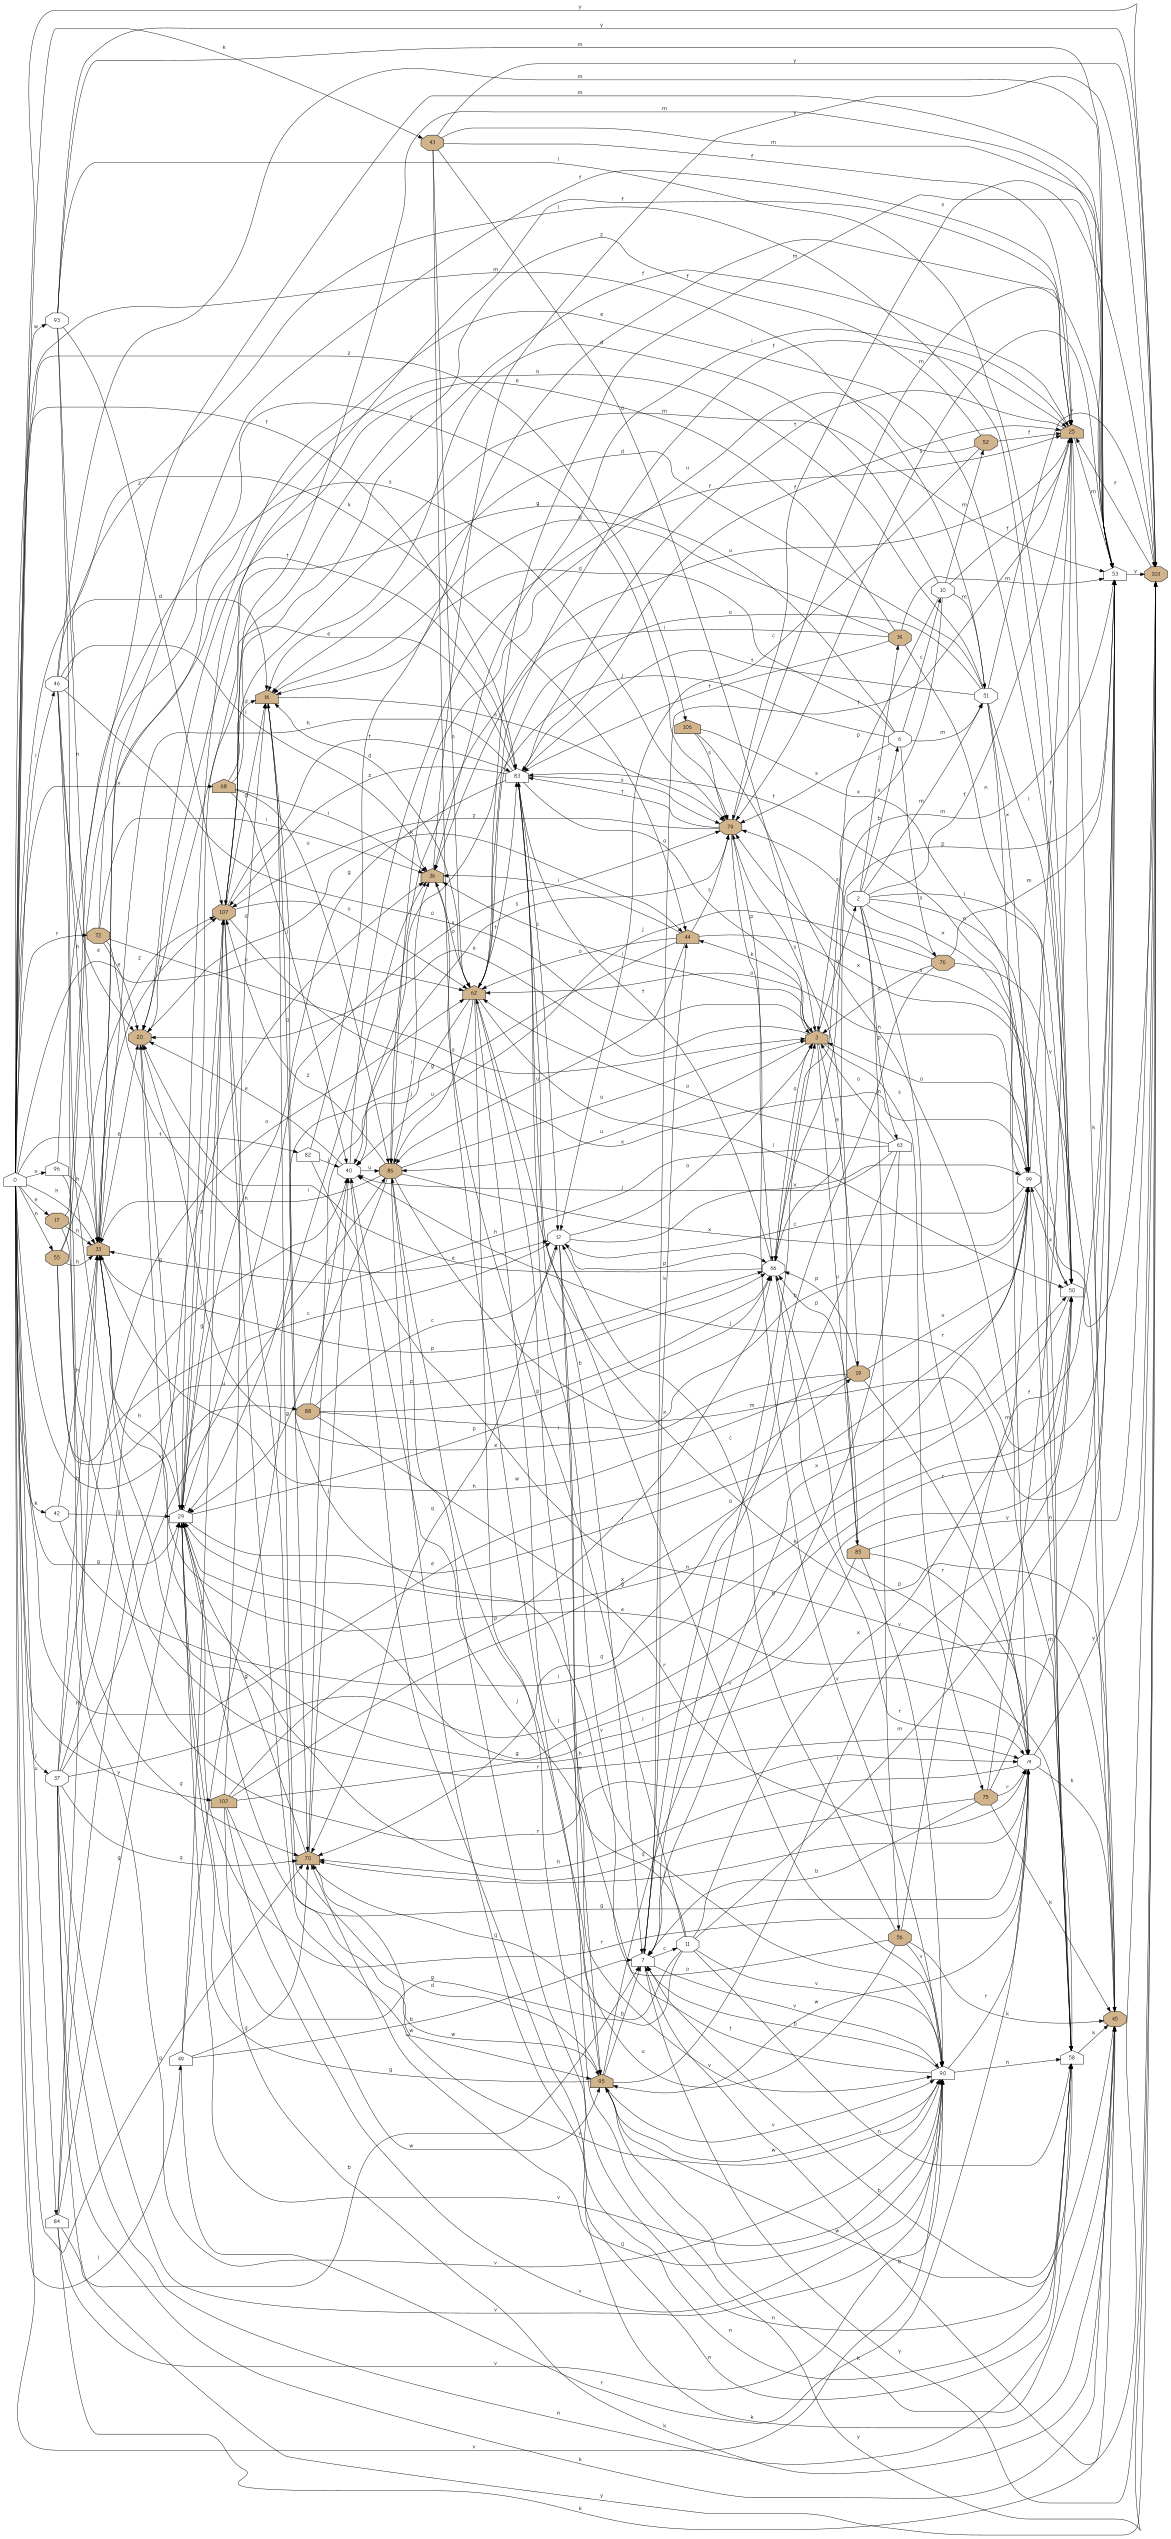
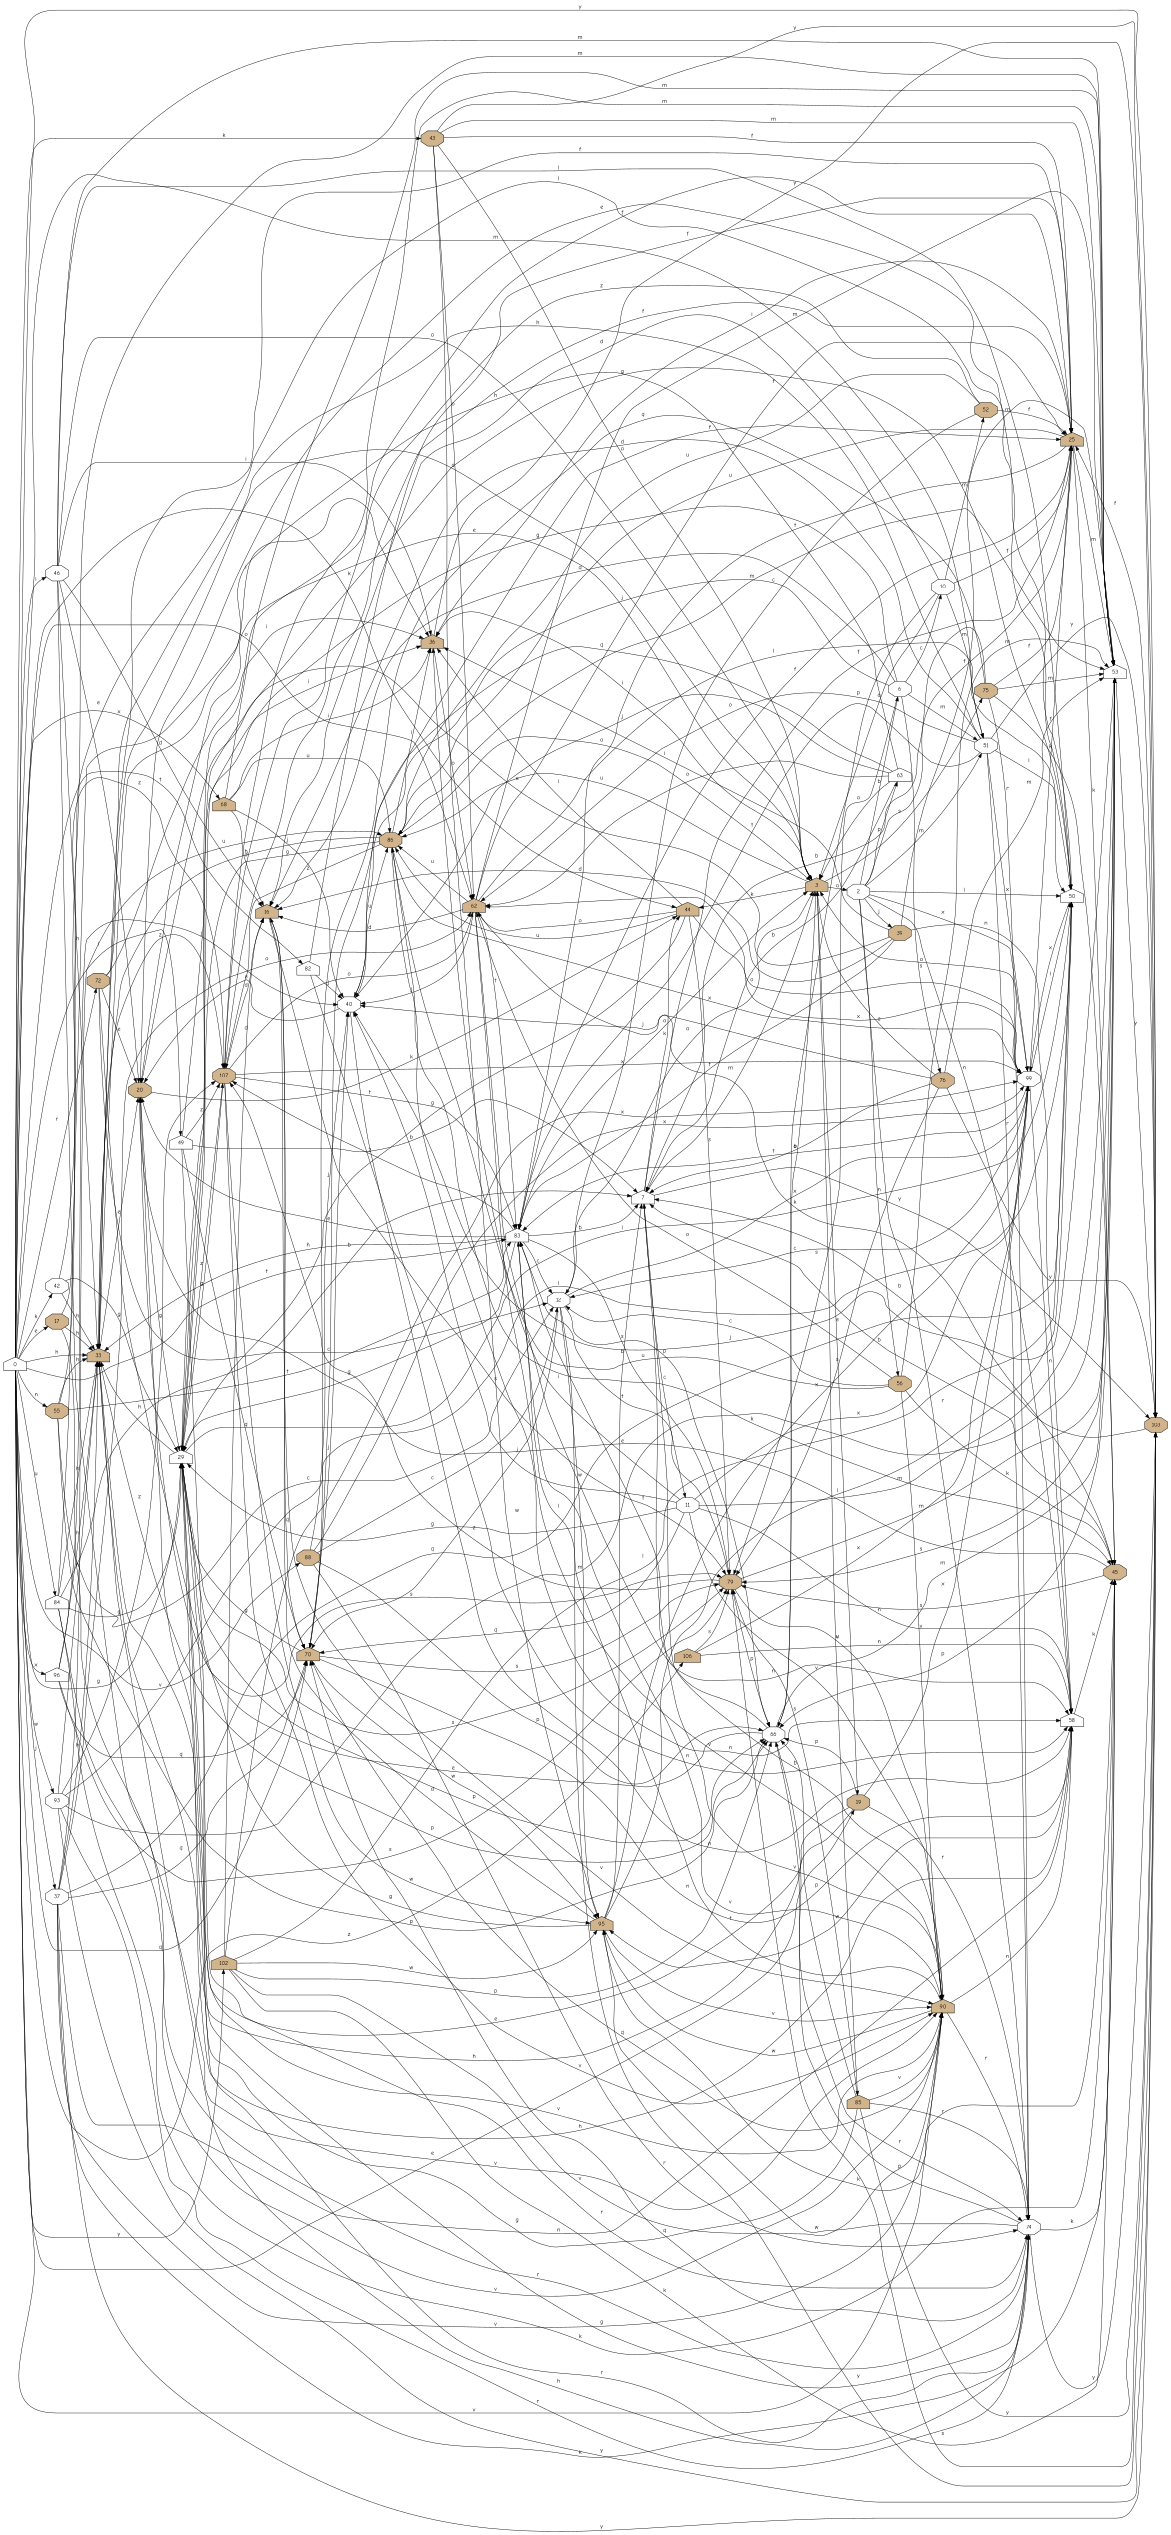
  strict digraph {
    fontname="Comic Neue"
    rankdir=LR
    node [fillcolor=tan fontname="Comic Neue" shape=octagon style=filled]
    edge [fontname="Comic Neue"]
    0 [fillcolor=white shape=house]
    17
    19
    29 [fillcolor=white shape=house]
    33 [shape=house]
    37 [fillcolor=white]
    42 [fillcolor=white]
    43
    44 [shape=house]
    46 [fillcolor=white]
    49 [fillcolor=white shape=house]
    51 [fillcolor=white]
    55
    62 [shape=house]
    70 [shape=house]
    72
    82 [fillcolor=white shape=house]
    83 [fillcolor=white shape=house]
    84 [fillcolor=white shape=house]
    88
-   90 [fillcolor=white shape=house]
+   90 [shape=house]
    93 [fillcolor=white]
    96 [fillcolor=white shape=house]
    n24 [label=68 shape=house]
    102 [shape=house]
    103
    106 [shape=house]
    53 [fillcolor=white shape=house]
    74 [fillcolor=white]
    99 [fillcolor=white]
    20
    66 [fillcolor=white]
    25 [shape=house]
    50 [fillcolor=white shape=house]
    79
    107
    58 [fillcolor=white shape=house]
    86
    45
    3 [shape=house]
    95 [shape=house]
    36 [shape=house]
    16 [shape=house]
    7 [fillcolor=white shape=house]
    12 [fillcolor=white]
    40 [fillcolor=white]
    2 [fillcolor=white]
    6 [fillcolor=white]
    39
    56
    63 [fillcolor=white shape=house]
    10 [fillcolor=white]
    76
    75
    85 [shape=house]
    52
    11 [fillcolor=white]
    0 -> 17 [label=e]
    0 -> 19 [label=e]
    0 -> 29 [label=g]
    0 -> 33 [label=h]
    0 -> 37 [label=j]
    0 -> 42 [label=k]
    0 -> 43 [label=k]
    0 -> 44 [label=k]
    0 -> 46 [label=l]
    0 -> 49 [label=l]
    0 -> 51 [label=m]
    0 -> 55 [label=n]
    0 -> 62 [label=o]
    0 -> 70 [label=q]
    0 -> 72 [label=r]
    0 -> 82 [label=t]
    0 -> 83 [label=t]
    0 -> 84 [label=u]
    0 -> 88 [label=v]
    0 -> 90 [label=v]
    0 -> 93 [label=w]
    0 -> 96 [label=x]
    0 -> n24 [label=x]
    0 -> 102 [label=y]
    0 -> 103 [label=y]
    0 -> 106 [label=z]
    17 -> 33 [label=h]
    17 -> 90 [label=v]
    17 -> 53 [label=m]
    19 -> 33 [label=h]
    19 -> 74 [label=r]
    19 -> 99 [label=x]
    19 -> 20 [label=e]
    19 -> 66 [label=p]
    29 -> 33 [label=h]
    29 -> 90 [label=v]
    29 -> 74 [label=r]
    29 -> 66 [label=p]
    29 -> 25 [label=f]
    29 -> 50 [label=l]
    29 -> 79 [label=s]
    29 -> 107 [label=z]
    33 -> 20 [label=e]
    33 -> 66 [label=p]
    33 -> 25 [label=f]
    33 -> 107 [label=z]
    37 -> 33 [label=h]
    37 -> 62 [label=o]
    37 -> 70 [label=q]
    37 -> 90 [label=v]
    37 -> 103 [label=y]
    37 -> 50 [label=l]
    37 -> 58 [label=n]
    37 -> 86 [label=u]
    37 -> 45 [label=k]
    42 -> 29 [label=g]
    42 -> 33 [label=h]
    42 -> 50 [label=l]
    43 -> 62 [label=o]
    43 -> 103 [label=y]
    43 -> 53 [label=m]
    43 -> 25 [label=f]
    43 -> 3 [label=a]
    43 -> 95 [label=w]
    44 -> 29 [label=g]
    44 -> 62 [label=o]
    44 -> 99 [label=x]
    44 -> 79 [label=s]
    44 -> 86 [label=u]
    44 -> 36 [label=i]
    46 -> 33 [label=h]
    46 -> 53 [label=m]
    46 -> 74 [label=r]
    46 -> 20 [label=e]
    46 -> 50 [label=l]
    46 -> 3 [label=a]
    46 -> 36 [label=i]
    46 -> 16 [label=d]
    49 -> 70 [label=q]
    49 -> 74 [label=r]
    49 -> 107 [label=z]
    49 -> 36 [label=i]
    49 -> 7 [label=b]
    51 -> 33 [label=h]
    51 -> 62 [label=o]
    51 -> 83 [label=t]
    51 -> 103 [label=y]
    51 -> 74 [label=r]
    51 -> 99 [label=x]
    51 -> 50 [label=l]
    51 -> 16 [label=d]
    55 -> 33 [label=h]
    55 -> 83 [label=t]
    55 -> 66 [label=p]
    55 -> 107 [label=z]
    55 -> 12 [label=c]
    62 -> 83 [label=t]
    62 -> 90 [label=v]
    62 -> 53 [label=m]
    62 -> 25 [label=f]
    62 -> 50 [label=l]
    62 -> 58 [label=n]
    62 -> 86 [label=u]
    62 -> 45 [label=k]
    62 -> 16 [label=d]
    62 -> 40 [label=j]
    70 -> 29 [label=g]
    70 -> 79 [label=s]
+   70 -> 58 [label=n]
    70 -> 95 [label=w]
    70 -> 40 [label=j]
    72 -> 20 [label=e]
    72 -> 79 [label=s]
    72 -> 3 [label=a]
    72 -> 36 [label=i]
    72 -> 12 [label=c]
    82 -> 25 [label=f]
    82 -> 58 [label=n]
    82 -> 40 [label=j]
    83 -> 29 [label=g]
    83 -> 33 [label=h]
    83 -> 90 [label=v]
    83 -> 20 [label=e]
    83 -> 25 [label=f]
    83 -> 79 [label=s]
    83 -> 107 [label=z]
    83 -> 3 [label=a]
    83 -> 7 [label=b]
    83 -> 12 [label=c]
    84 -> 29 [label=g]
    84 -> 33 [label=h]
    84 -> 90 [label=v]
    84 -> 45 [label=k]
    84 -> 36 [label=i]
    84 -> 7 [label=b]
    88 -> 74 [label=r]
    88 -> 99 [label=x]
    88 -> 66 [label=p]
    88 -> 12 [label=c]
    88 -> 40 [label=j]
    90 -> 70 [label=q]
    90 -> 83 [label=t]
    90 -> 74 [label=r]
    90 -> 58 [label=n]
    90 -> 95 [label=w]
    90 -> 7 [label=b]
    93 -> 33 [label=h]
    93 -> 103 [label=y]
    93 -> 53 [label=m]
    93 -> 74 [label=r]
    93 -> 50 [label=l]
    93 -> 107 [label=z]
    96 -> 33 [label=h]
    96 -> 70 [label=q]
    96 -> 79 [label=s]
-   37 -> 40 [label=j]
+   96 -> 40 [label=j]
    n24 -> 53 [label=m]
    n24 -> 86 [label=u]
    n24 -> 36 [label=i]
    n24 -> 16 [label=d]
    n24 -> 40 [label=j]
    102 -> 90 [label=v]
    102 -> 99 [label=x]
    102 -> 66 [label=p]
    102 -> 50 [label=l]
    102 -> 45 [label=k]
    102 -> 95 [label=w]
    102 -> 16 [label=d]
    103 -> 25 [label=f]
    103 -> 79 [label=s]
    103 -> 7 [label=b]
    106 -> 99 [label=x]
    106 -> 79 [label=s]
    106 -> 58 [label=n]
    53 -> 103 [label=y]
    53 -> 66 [label=p]
    53 -> 79 [label=s]
    53 -> 40 [label=j]
    74 -> 29 [label=g]
    74 -> 33 [label=h]
-   74 -> 70 [label=j]
+   74 -> 70 [label=q]
    74 -> 103 [label=y]
    74 -> 66 [label=p]
    74 -> 45 [label=k]
    74 -> 95 [label=w]
    99 -> 62 [label=o]
    99 -> 83 [label=t]
    99 -> 25 [label=f]
    99 -> 50 [label=l]
    99 -> 58 [label=n]
    99 -> 3 [label=a]
    99 -> 12 [label=c]
    20 -> 29 [label=g]
    20 -> 44 [label=k]
    66 -> 83 [label=t]
    66 -> 53 [label=m]
    66 -> 74 [label=r]
    66 -> 20 [label=e]
    66 -> 3 [label=a]
    25 -> 83 [label=t]
    25 -> 53 [label=m]
    25 -> 86 [label=u]
    25 -> 45 [label=k]
    25 -> 36 [label=i]
    50 -> 29 [label=g]
    50 -> 99 [label=x]
    50 -> 20 [label=e]
    79 -> 83 [label=t]
    79 -> 90 [label=v]
    79 -> 53 [label=m]
    79 -> 66 [label=p]
    79 -> 107 [label=z]
    107 -> 29 [label=g]
    107 -> 62 [label=o]
    107 -> 83 [label=t]
    107 -> 90 [label=v]
    107 -> 53 [label=m]
    107 -> 99 [label=x]
    107 -> 25 [label=f]
    107 -> 95 [label=w]
    107 -> 16 [label=d]
    58 -> 33 [label=h]
    58 -> 45 [label=k]
    58 -> 95 [label=w]
    86 -> 29 [label=g]
    86 -> 33 [label=h]
    86 -> 53 [label=m]
    86 -> 99 [label=x]
    86 -> 107 [label=z]
    86 -> 58 [label=n]
    86 -> 45 [label=k]
    86 -> 3 [label=a]
    86 -> 36 [label=i]
    45 -> 20 [label=e]
    45 -> 79 [label=s]
    45 -> 7 [label=b]
    3 -> 19 [label=e]
    3 -> 44 [label=k]
    3 -> 20 [label=e]
    3 -> 86 [label=u]
    3 -> 36 [label=i]
    3 -> 2 [label=a]
    3 -> 75 [label=s]
    3 -> 85 [label=u]
    95 -> 29 [label=g]
    95 -> 90 [label=v]
    95 -> 99 [label=x]
    95 -> 50 [label=l]
    95 -> 45 [label=k]
    95 -> 16 [label=d]
    95 -> 7 [label=b]
    36 -> 62 [label=o]
    36 -> 103 [label=y]
    16 -> 70 [label=q]
    16 -> 90 [label=v]
    16 -> 79 [label=s]
    7 -> 44 [label=k]
    7 -> 90 [label=v]
    7 -> 103 [label=y]
    7 -> 25 [label=f]
-   7 -> 3 [label=a]
+   7 -> 3 [label=m]
    7 -> 11 [label=c]
    12 -> 70 [label=q]
    12 -> 103 [label=y]
    12 -> 99 [label=x]
    12 -> 66 [label=p]
    12 -> 3 [label=a]
    12 -> 95 [label=w]
    40 -> 20 [label=e]
    40 -> 25 [label=f]
    40 -> 58 [label=n]
    40 -> 86 [label=u]
    2 -> 51 [label=m]
    2 -> 74 [label=r]
    2 -> 99 [label=x]
    2 -> 25 [label=f]
    2 -> 50 [label=l]
    2 -> 58 [label=n]
    2 -> 6 [label=b]
    2 -> 39 [label=j]
    2 -> 56 [label=n]
    2 -> 63 [label=p]
    6 -> 29 [label=g]
    6 -> 51 [label=m]
    6 -> 79 [label=s]
    6 -> 16 [label=d]
    6 -> 40 [label=j]
    6 -> 10 [label=c]
    6 -> 76 [label=s]
    39 -> 83 [label=t]
    39 -> 53 [label=m]
    39 -> 20 [label=e]
    39 -> 58 [label=n]
    39 -> 36 [label=i]
    39 -> 16 [label=d]
    56 -> 62 [label=o]
    56 -> 90 [label=v]
    56 -> 53 [label=m]
    56 -> 86 [label=u]
    56 -> 45 [label=k]
    56 -> 12 [label=c]
    63 -> 33 [label=h]
    63 -> 62 [label=o]
    63 -> 70 [label=q]
    63 -> 3 [label=a]
    63 -> 7 [label=b]
    63 -> 40 [label=j]
    10 -> 51 [label=m]
    10 -> 66 [label=p]
    10 -> 25 [label=f]
    10 -> 3 [label=a]
    10 -> 16 [label=d]
    10 -> 52 [label=m]
    76 -> 103 [label=y]
    76 -> 53 [label=m]
    76 -> 79 [label=s]
    76 -> 3 [label=a]
    76 -> 7 [label=b]
    76 -> 40 [label=j]
    75 -> 70 [label=q]
    75 -> 53 [label=m]
    75 -> 74 [label=r]
    75 -> 25 [label=f]
    75 -> 45 [label=k]
    75 -> 7 [label=b]
    85 -> 29 [label=g]
    85 -> 90 [label=v]
    85 -> 103 [label=y]
    85 -> 74 [label=r]
    85 -> 66 [label=p]
    85 -> 79 [label=s]
    52 -> 25 [label=f]
    52 -> 107 [label=z]
    52 -> 86 [label=u]
    52 -> 12 [label=c]
    11 -> 29 [label=g]
    11 -> 70 [label=q]
    11 -> 90 [label=v]
    11 -> 53 [label=m]
    11 -> 99 [label=x]
    11 -> 58 [label=n]
    11 -> 36 [label=i]
    11 -> 40 [label=j]
  }
